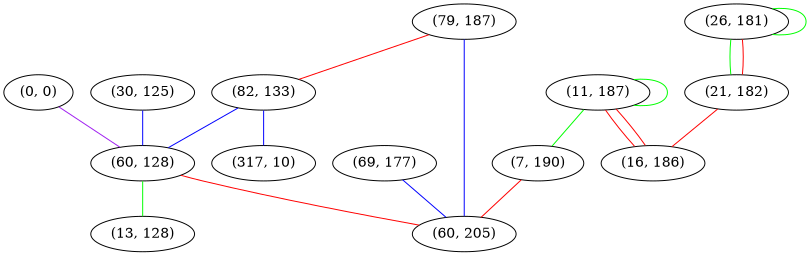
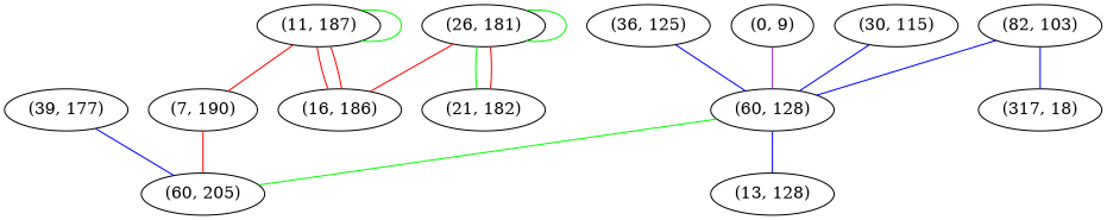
  graph {
    edge [color=red weight=3]
+   "(36, 125)"
    "(60, 128)"
    "(60, 205)"
    "(13, 128)"
-   "(79, 187)"
-   "(82, 133)"
-   "(317, 10)"
+   "(82, 133)" [label="(82, 103)"]
+   "(317, 10)" [label="(317, 18)"]
    "(26, 181)"
    "(21, 182)"
    "(16, 186)"
-   "(0, 0)"
-   "(39, 177)" [label="(69, 177)"]
+   "(0, 0)" [label="(0, 9)"]
+   "(39, 177)"
    n13 [label="(11, 187)"]
    "(7, 190)"
-   "(30, 125)"
-   "(60, 128)" -- "(60, 205)" [weight=1]
-   "(60, 128)" -- "(13, 128)" [color=green]
-   "(79, 187)" -- "(60, 205)" [color=blue]
-   "(79, 187)" -- "(82, 133)" [weight=1]
+   "(30, 125)" [label="(30, 115)"]
+   "(36, 125)" -- "(60, 128)" [color=blue]
+   "(60, 128)" -- "(60, 205)" [color=green weight=1]
+   "(60, 128)" -- "(13, 128)" [color=blue]
    "(82, 133)" -- "(60, 128)" [color=blue]
    "(82, 133)" -- "(317, 10)" [color=blue]
    "(26, 181)" -- "(26, 181)" [color=green weight=2]
    "(26, 181)" -- "(21, 182)" [color=green weight=2]
    "(26, 181)" -- "(21, 182)" [weight=1]
-   "(21, 182)" -- "(16, 186)" [weight=1]
+   "(26, 181)" -- "(16, 186)" [weight=1]
    "(0, 0)" -- "(60, 128)" [color=purple weight=4]
    "(39, 177)" -- "(60, 205)" [color=blue]
    n13 -- "(16, 186)" [weight=1]
    n13 -- "(16, 186)" [weight=1]
    n13 -- n13 [color=green weight=2]
-   n13 -- "(7, 190)" [color=green weight=1]
+   n13 -- "(7, 190)" [weight=1]
    "(7, 190)" -- "(60, 205)"
    "(30, 125)" -- "(60, 128)" [color=blue]
  }
